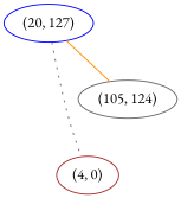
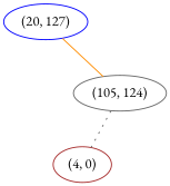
  graph {
    fontname="EB Garamond"
    node [fontname="EB Garamond"]
    edge [fontname="EB Garamond"]
    "(20, 127)" [color=blue]
    n2 [color=brown label="(4, 0)"]
    "(105, 124)" [color=gray40]
-   "(20, 127)" -- n2 [color=gray40 style=dotted weight=4]
+   "(105, 124)" -- n2 [color=gray40 style=dotted weight=4]
    "(20, 127)" -- "(105, 124)" [color=darkorange style=solid weight=2]
  }
